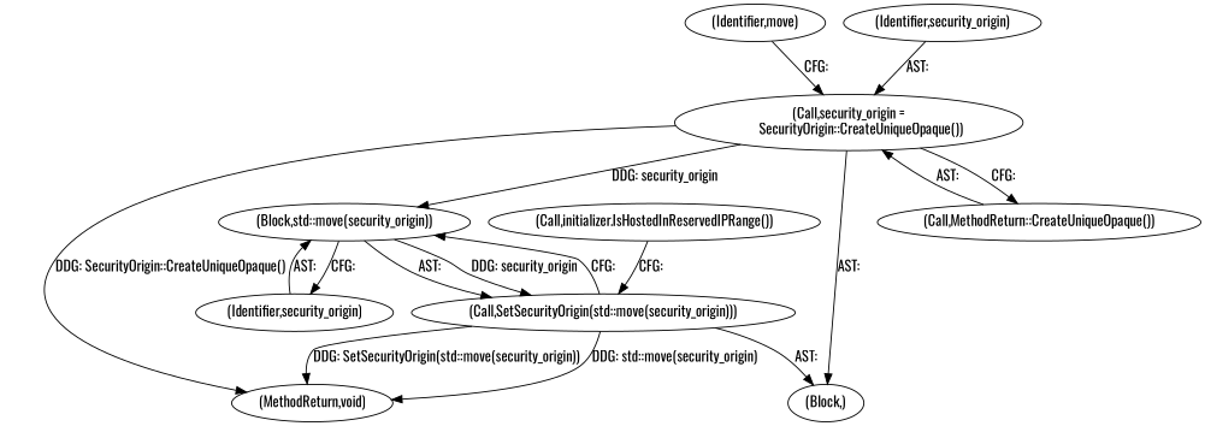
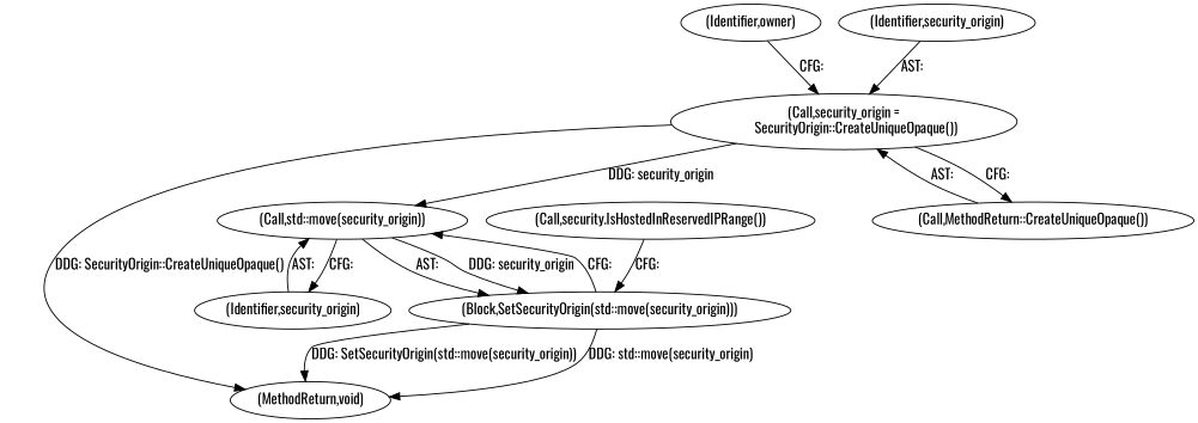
  digraph {
    fontname=Oswald
    node [fontname=Oswald]
    edge [fontname=Oswald]
-   n1 [label="(Block,std::move(security_origin))"]
-   n2 [label="(Call,SetSecurityOrigin(std::move(security_origin)))"]
+   n1 [label="(Call,std::move(security_origin))"]
+   n2 [label="(Block,SetSecurityOrigin(std::move(security_origin)))"]
    n3 [label="(Identifier,security_origin)"]
    n4 [label="(MethodReturn,void)"]
-   n5 [label="(Block,)"]
    n6 [label="(Call,security_origin =\n        SecurityOrigin::CreateUniqueOpaque())"]
    n7 [label="(Call,MethodReturn::CreateUniqueOpaque())"]
-   n8 [label="(Identifier,move)"]
+   n8 [label="(Identifier,owner)"]
    n9 [label="(Identifier,security_origin)"]
-   n10 [label="(Call,initializer.IsHostedInReservedIPRange())"]
+   n10 [label="(Call,security.IsHostedInReservedIPRange())"]
    n1 -> n2 [label="AST: "]
    n1 -> n2 [label="DDG: security_origin"]
    n1 -> n3 [label="CFG: "]
    n2 -> n1 [label="CFG: "]
    n2 -> n4 [label="DDG: SetSecurityOrigin(std::move(security_origin))"]
    n2 -> n4 [label="DDG: std::move(security_origin)"]
-   n2 -> n5 [label="AST: "]
    n3 -> n1 [label="AST: "]
    n6 -> n1 [label="DDG: security_origin"]
    n6 -> n4 [label="DDG: SecurityOrigin::CreateUniqueOpaque()"]
-   n6 -> n5 [label="AST: "]
    n6 -> n7 [label="CFG: "]
    n7 -> n6 [label="AST: "]
    n8 -> n6 [label="CFG: "]
    n9 -> n6 [label="AST: "]
    n10 -> n2 [label="CFG: "]
  }
